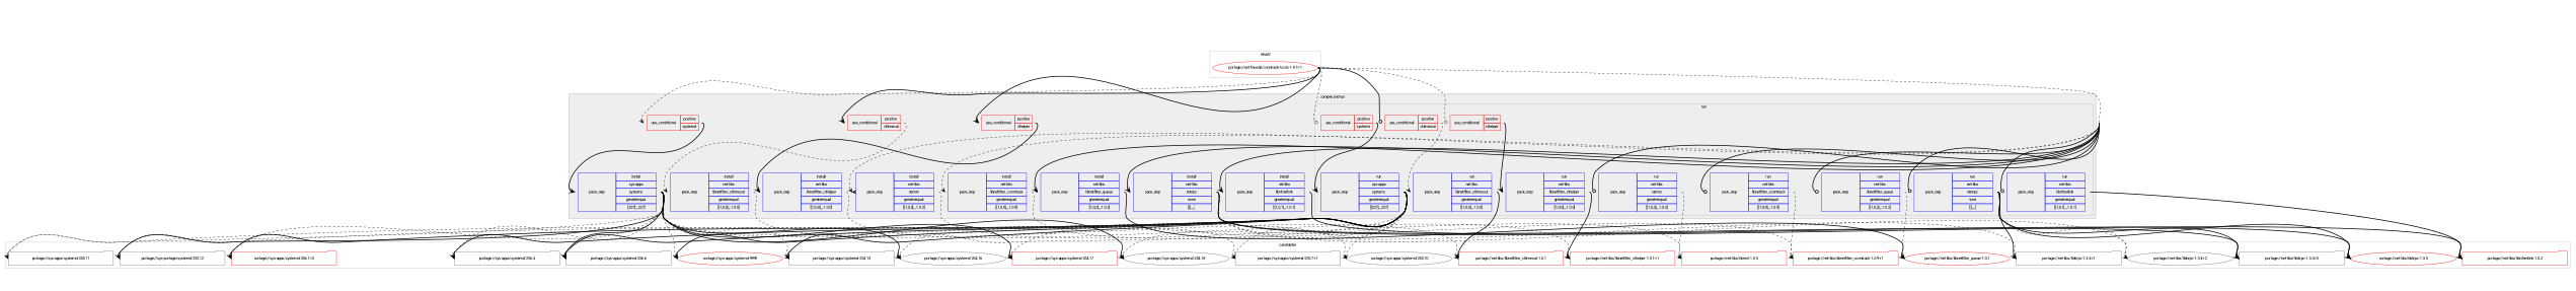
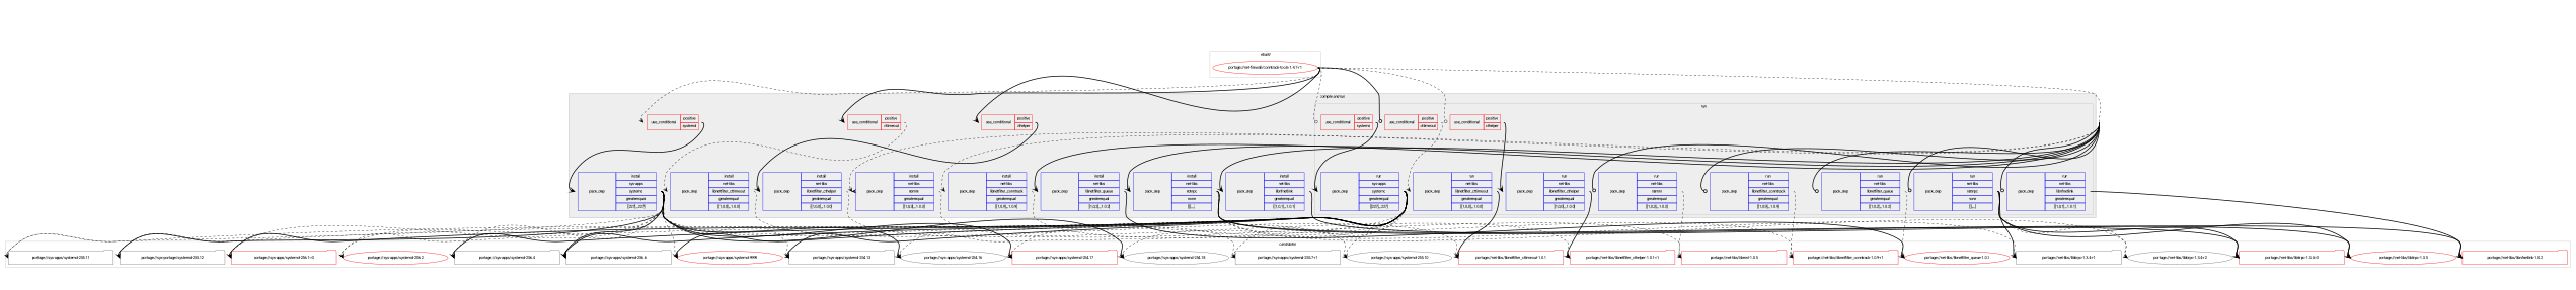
  digraph {
    compound=true
    concentrate=true
    fontname=Roboto
    fontsize=10
    newrank=true
    rankdir=TB
    ranksep=1.5
    node [color=red fontname=Roboto fontsize=10 shape=none]
    edge [arrowhead=vee fontname=Roboto headport=w style=bold tailport=e weight=100]
    n1 [label="portage://net-firewall/conntrack-tools-1.4.7-r1" shape=ellipse width=4]
    n2 [color=blue label=<<TABLE BORDER="0" CELLBORDER="1" CELLSPACING="0" CELLPADDING="4" WIDTH="220"><TR><TD ROWSPAN="6" CELLPADDING="30">pack_dep</TD></TR><TR><TD WIDTH="110">install</TD></TR><TR><TD>net-libs</TD></TR><TR><TD>libnetfilter_cthelper</TD></TR><TR><TD>greaterequal</TD></TR><TR><TD>[[1,0,0],,,1.0.0]</TD></TR></TABLE>>]
    n3 [label=<<TABLE BORDER="0" CELLBORDER="1" CELLSPACING="0" CELLPADDING="4"><TR><TD ROWSPAN="3" CELLPADDING="10">use_conditional</TD></TR><TR><TD>positive</TD></TR><TR><TD>cthelper</TD></TR></TABLE>>]
    n4 [color=blue label=<<TABLE BORDER="0" CELLBORDER="1" CELLSPACING="0" CELLPADDING="4" WIDTH="220"><TR><TD ROWSPAN="6" CELLPADDING="30">pack_dep</TD></TR><TR><TD WIDTH="110">install</TD></TR><TR><TD>net-libs</TD></TR><TR><TD>libnetfilter_cttimeout</TD></TR><TR><TD>greaterequal</TD></TR><TR><TD>[[1,0,0],,,1.0.0]</TD></TR></TABLE>>]
    n5 [label=<<TABLE BORDER="0" CELLBORDER="1" CELLSPACING="0" CELLPADDING="4"><TR><TD ROWSPAN="3" CELLPADDING="10">use_conditional</TD></TR><TR><TD>positive</TD></TR><TR><TD>cttimeout</TD></TR></TABLE>>]
    n6 [color=blue label=<<TABLE BORDER="0" CELLBORDER="1" CELLSPACING="0" CELLPADDING="4" WIDTH="220"><TR><TD ROWSPAN="6" CELLPADDING="30">pack_dep</TD></TR><TR><TD WIDTH="110">install</TD></TR><TR><TD>sys-apps</TD></TR><TR><TD>systemd</TD></TR><TR><TD>greaterequal</TD></TR><TR><TD>[[227],,,227]</TD></TR></TABLE>>]
    n7 [label=<<TABLE BORDER="0" CELLBORDER="1" CELLSPACING="0" CELLPADDING="4"><TR><TD ROWSPAN="3" CELLPADDING="10">use_conditional</TD></TR><TR><TD>positive</TD></TR><TR><TD>systemd</TD></TR></TABLE>>]
    n8 [color=blue label=<<TABLE BORDER="0" CELLBORDER="1" CELLSPACING="0" CELLPADDING="4" WIDTH="220"><TR><TD ROWSPAN="6" CELLPADDING="30">pack_dep</TD></TR><TR><TD WIDTH="110">install</TD></TR><TR><TD>net-libs</TD></TR><TR><TD>libmnl</TD></TR><TR><TD>greaterequal</TD></TR><TR><TD>[[1,0,3],,,1.0.3]</TD></TR></TABLE>>]
    n9 [color=blue label=<<TABLE BORDER="0" CELLBORDER="1" CELLSPACING="0" CELLPADDING="4" WIDTH="220"><TR><TD ROWSPAN="6" CELLPADDING="30">pack_dep</TD></TR><TR><TD WIDTH="110">install</TD></TR><TR><TD>net-libs</TD></TR><TR><TD>libnetfilter_conntrack</TD></TR><TR><TD>greaterequal</TD></TR><TR><TD>[[1,0,9],,,1.0.9]</TD></TR></TABLE>>]
    n10 [color=blue label=<<TABLE BORDER="0" CELLBORDER="1" CELLSPACING="0" CELLPADDING="4" WIDTH="220"><TR><TD ROWSPAN="6" CELLPADDING="30">pack_dep</TD></TR><TR><TD WIDTH="110">install</TD></TR><TR><TD>net-libs</TD></TR><TR><TD>libnetfilter_queue</TD></TR><TR><TD>greaterequal</TD></TR><TR><TD>[[1,0,2],,,1.0.2]</TD></TR></TABLE>>]
    n11 [color=blue label=<<TABLE BORDER="0" CELLBORDER="1" CELLSPACING="0" CELLPADDING="4" WIDTH="220"><TR><TD ROWSPAN="6" CELLPADDING="30">pack_dep</TD></TR><TR><TD WIDTH="110">install</TD></TR><TR><TD>net-libs</TD></TR><TR><TD>libnfnetlink</TD></TR><TR><TD>greaterequal</TD></TR><TR><TD>[[1,0,1],,,1.0.1]</TD></TR></TABLE>>]
    n12 [color=blue label=<<TABLE BORDER="0" CELLBORDER="1" CELLSPACING="0" CELLPADDING="4" WIDTH="220"><TR><TD ROWSPAN="6" CELLPADDING="30">pack_dep</TD></TR><TR><TD WIDTH="110">install</TD></TR><TR><TD>net-libs</TD></TR><TR><TD>libtirpc</TD></TR><TR><TD>none</TD></TR><TR><TD>[[],,,,]</TD></TR></TABLE>>]
    n13 [color=blue label=<<TABLE BORDER="0" CELLBORDER="1" CELLSPACING="0" CELLPADDING="4" WIDTH="220"><TR><TD ROWSPAN="6" CELLPADDING="30">pack_dep</TD></TR><TR><TD WIDTH="110">run</TD></TR><TR><TD>net-libs</TD></TR><TR><TD>libnetfilter_cthelper</TD></TR><TR><TD>greaterequal</TD></TR><TR><TD>[[1,0,0],,,1.0.0]</TD></TR></TABLE>>]
    n14 [label=<<TABLE BORDER="0" CELLBORDER="1" CELLSPACING="0" CELLPADDING="4"><TR><TD ROWSPAN="3" CELLPADDING="10">use_conditional</TD></TR><TR><TD>positive</TD></TR><TR><TD>cthelper</TD></TR></TABLE>>]
    n15 [color=blue label=<<TABLE BORDER="0" CELLBORDER="1" CELLSPACING="0" CELLPADDING="4" WIDTH="220"><TR><TD ROWSPAN="6" CELLPADDING="30">pack_dep</TD></TR><TR><TD WIDTH="110">run</TD></TR><TR><TD>net-libs</TD></TR><TR><TD>libnetfilter_cttimeout</TD></TR><TR><TD>greaterequal</TD></TR><TR><TD>[[1,0,0],,,1.0.0]</TD></TR></TABLE>>]
    n16 [label=<<TABLE BORDER="0" CELLBORDER="1" CELLSPACING="0" CELLPADDING="4"><TR><TD ROWSPAN="3" CELLPADDING="10">use_conditional</TD></TR><TR><TD>positive</TD></TR><TR><TD>cttimeout</TD></TR></TABLE>>]
    n17 [color=blue label=<<TABLE BORDER="0" CELLBORDER="1" CELLSPACING="0" CELLPADDING="4" WIDTH="220"><TR><TD ROWSPAN="6" CELLPADDING="30">pack_dep</TD></TR><TR><TD WIDTH="110">run</TD></TR><TR><TD>sys-apps</TD></TR><TR><TD>systemd</TD></TR><TR><TD>greaterequal</TD></TR><TR><TD>[[227],,,227]</TD></TR></TABLE>>]
    n18 [label=<<TABLE BORDER="0" CELLBORDER="1" CELLSPACING="0" CELLPADDING="4"><TR><TD ROWSPAN="3" CELLPADDING="10">use_conditional</TD></TR><TR><TD>positive</TD></TR><TR><TD>systemd</TD></TR></TABLE>>]
    n19 [color=blue label=<<TABLE BORDER="0" CELLBORDER="1" CELLSPACING="0" CELLPADDING="4" WIDTH="220"><TR><TD ROWSPAN="6" CELLPADDING="30">pack_dep</TD></TR><TR><TD WIDTH="110">run</TD></TR><TR><TD>net-libs</TD></TR><TR><TD>libmnl</TD></TR><TR><TD>greaterequal</TD></TR><TR><TD>[[1,0,3],,,1.0.3]</TD></TR></TABLE>>]
    n20 [color=blue label=<<TABLE BORDER="0" CELLBORDER="1" CELLSPACING="0" CELLPADDING="4" WIDTH="220"><TR><TD ROWSPAN="6" CELLPADDING="30">pack_dep</TD></TR><TR><TD WIDTH="110">run</TD></TR><TR><TD>net-libs</TD></TR><TR><TD>libnetfilter_conntrack</TD></TR><TR><TD>greaterequal</TD></TR><TR><TD>[[1,0,9],,,1.0.9]</TD></TR></TABLE>>]
    n21 [color=blue label=<<TABLE BORDER="0" CELLBORDER="1" CELLSPACING="0" CELLPADDING="4" WIDTH="220"><TR><TD ROWSPAN="6" CELLPADDING="30">pack_dep</TD></TR><TR><TD WIDTH="110">run</TD></TR><TR><TD>net-libs</TD></TR><TR><TD>libtirpc</TD></TR><TR><TD>none</TD></TR><TR><TD>[[],,,,]</TD></TR></TABLE>>]
    n22 [color=blue label=<<TABLE BORDER="0" CELLBORDER="1" CELLSPACING="0" CELLPADDING="4" WIDTH="220"><TR><TD ROWSPAN="6" CELLPADDING="30">pack_dep</TD></TR><TR><TD WIDTH="110">run</TD></TR><TR><TD>net-libs</TD></TR><TR><TD>libnetfilter_queue</TD></TR><TR><TD>greaterequal</TD></TR><TR><TD>[[1,0,2],,,1.0.2]</TD></TR></TABLE>>]
    n23 [color=blue label=<<TABLE BORDER="0" CELLBORDER="1" CELLSPACING="0" CELLPADDING="4" WIDTH="220"><TR><TD ROWSPAN="6" CELLPADDING="30">pack_dep</TD></TR><TR><TD WIDTH="110">run</TD></TR><TR><TD>net-libs</TD></TR><TR><TD>libnfnetlink</TD></TR><TR><TD>greaterequal</TD></TR><TR><TD>[[1,0,1],,,1.0.1]</TD></TR></TABLE>>]
    n24 [label="portage://net-libs/libnetfilter_cttimeout-1.0.1" shape=folder width=4]
    n25 [label="portage://net-libs/libnetfilter_cthelper-1.0.1-r1" shape=folder width=4]
    n26 [label="portage://sys-apps/systemd-9999" shape=ellipse width=4]
    n27 [color=gray40 label="portage://sys-apps/systemd-256.6" shape=folder width=4]
    n28 [color=gray40 label="portage://sys-apps/systemd-256.4" shape=folder width=4]
+   n29 [label="portage://sys-apps/systemd-256.2" shape=ellipse width=4]
    n30 [label="portage://sys-apps/systemd-256.1-r3" shape=folder width=4]
    n31 [color=gray40 label="portage://sys-portage/systemd-255.12" shape=folder width=4]
    n32 [color=gray40 label="portage://sys-apps/systemd-255.11" shape=folder width=4]
    n33 [color=gray40 label="portage://sys-apps/systemd-255.10" shape=ellipse width=4]
    n34 [color=gray40 label="portage://sys-apps/systemd-255.7-r1" shape=folder width=4]
    n35 [color=gray40 label="portage://sys-apps/systemd-254.18" shape=ellipse width=4]
    n36 [label="portage://sys-apps/systemd-254.17" shape=folder width=4]
    n37 [color=gray40 label="portage://sys-apps/systemd-254.16" shape=ellipse width=4]
    n38 [color=gray40 label="portage://sys-apps/systemd-254.13" shape=folder width=4]
    n39 [label="portage://net-libs/libmnl-1.0.5" shape=folder width=4]
    n40 [label="portage://net-libs/libnetfilter_conntrack-1.0.9-r1" shape=folder width=4]
    n41 [label="portage://net-libs/libnetfilter_queue-1.0.3" shape=ellipse width=4]
    n42 [label="portage://net-libs/libnfnetlink-1.0.2" shape=folder width=4]
    n43 [label="portage://net-libs/libtirpc-1.3.5" shape=ellipse width=4]
-   n44 [color=gray40 label="portage://net-libs/libtirpc-1.3.4-r3" shape=folder width=4]
+   n44 [label="portage://net-libs/libtirpc-1.3.4-r3" shape=folder width=4]
    n45 [color=gray40 label="portage://net-libs/libtirpc-1.3.4-r2" shape=ellipse width=4]
    n46 [color=gray40 label="portage://net-libs/libtirpc-1.3.4-r1" shape=folder width=4]
    subgraph cluster_1 {
      color=gray
      label=<<i>ebuild</i>>
      n1
    }
    subgraph cluster_2 {
      color=gray
      label=<<i>dependencies</i>>
      subgraph cluster_3 {
        color=gray
        fillcolor="#eeeeee"
        label=<<i>compile</i>>
        style=filled
        subgraph sub_4 {
          color=gray
          fillcolor="#eeeeee"
          label=<<i>compile</i>>
          style=filled
          n3
          subgraph sub_5 {
            color=gray
            fillcolor="#eeeeee"
            label=<<i>compile</i>>
            style=filled
            n2
          }
        }
        subgraph sub_6 {
          color=gray
          fillcolor="#eeeeee"
          label=<<i>compile</i>>
          style=filled
          n5
          subgraph sub_7 {
            color=gray
            fillcolor="#eeeeee"
            label=<<i>compile</i>>
            style=filled
            n4
          }
        }
        subgraph sub_8 {
          color=gray
          fillcolor="#eeeeee"
          label=<<i>compile</i>>
          style=filled
          n7
          subgraph sub_9 {
            color=gray
            fillcolor="#eeeeee"
            label=<<i>compile</i>>
            style=filled
            n6
          }
        }
        subgraph sub_10 {
          color=gray
          fillcolor="#eeeeee"
          label=<<i>compile</i>>
          style=filled
          n8
        }
        subgraph sub_11 {
          color=gray
          fillcolor="#eeeeee"
          label=<<i>compile</i>>
          style=filled
          n9
        }
        subgraph sub_12 {
          color=gray
          fillcolor="#eeeeee"
          label=<<i>compile</i>>
          style=filled
          n10
        }
        subgraph sub_13 {
          color=gray
          fillcolor="#eeeeee"
          label=<<i>compile</i>>
          style=filled
          n11
        }
        subgraph sub_14 {
          color=gray
          fillcolor="#eeeeee"
          label=<<i>compile</i>>
          style=filled
          n12
        }
      }
      subgraph cluster_15 {
        color=gray
        fillcolor="#eeeeee"
        label=<<i>compile and run</i>>
        style=filled
      }
      subgraph cluster_16 {
        color=gray
        fillcolor="#eeeeee"
        label=<<i>run</i>>
        style=filled
        subgraph sub_17 {
          color=gray
          fillcolor="#eeeeee"
          label=<<i>run</i>>
          style=filled
          n14
          subgraph sub_18 {
            color=gray
            fillcolor="#eeeeee"
            label=<<i>run</i>>
            style=filled
            n13
          }
        }
        subgraph sub_19 {
          color=gray
          fillcolor="#eeeeee"
          label=<<i>run</i>>
          style=filled
          n16
          subgraph sub_20 {
            color=gray
            fillcolor="#eeeeee"
            label=<<i>run</i>>
            style=filled
            n15
          }
        }
        subgraph sub_21 {
          color=gray
          fillcolor="#eeeeee"
          label=<<i>run</i>>
          style=filled
          n18
          subgraph sub_22 {
            color=gray
            fillcolor="#eeeeee"
            label=<<i>run</i>>
            style=filled
            n17
          }
        }
        subgraph sub_23 {
          color=gray
          fillcolor="#eeeeee"
          label=<<i>run</i>>
          style=filled
          n19
        }
        subgraph sub_24 {
          color=gray
          fillcolor="#eeeeee"
          label=<<i>run</i>>
          style=filled
          n20
        }
        subgraph sub_25 {
          color=gray
          fillcolor="#eeeeee"
          label=<<i>run</i>>
          style=filled
          n21
        }
        subgraph sub_26 {
          color=gray
          fillcolor="#eeeeee"
          label=<<i>run</i>>
          style=filled
          n22
        }
        subgraph sub_27 {
          color=gray
          fillcolor="#eeeeee"
          label=<<i>run</i>>
          style=filled
          n23
        }
      }
    }
    subgraph cluster_28 {
      color=gray
      label=<<i>candidates</i>>
      rank=same
      subgraph sub_29 {
        color=black
        label=<<i>candidates</i>>
        nodesep=1
        rank=same
        n25
      }
      subgraph sub_30 {
        color=black
        label=<<i>candidates</i>>
        nodesep=1
        rank=same
        n24
      }
      subgraph sub_31 {
        color=black
        label=<<i>candidates</i>>
        nodesep=1
        rank=same
        n25
      }
      subgraph sub_32 {
        color=black
        label=<<i>candidates</i>>
        nodesep=1
        rank=same
        n26
        n27
        n28
+       n29
        n30
        n31
        n32
        n33
        n34
        n35
        n36
        n37
        n38
      }
      subgraph sub_33 {
        color=black
        label=<<i>candidates</i>>
        nodesep=1
        rank=same
        n39
      }
      subgraph sub_34 {
        color=black
        label=<<i>candidates</i>>
        nodesep=1
        rank=same
        n40
      }
      subgraph sub_35 {
        color=black
        label=<<i>candidates</i>>
        nodesep=1
        rank=same
        n41
      }
      subgraph sub_36 {
        color=black
        label=<<i>candidates</i>>
        nodesep=1
        rank=same
        n42
      }
      subgraph sub_37 {
        color=black
        label=<<i>candidates</i>>
        nodesep=1
        rank=same
        n43
        n44
        n45
        n46
      }
      subgraph sub_38 {
        color=black
        label=<<i>candidates</i>>
        nodesep=1
        rank=same
        n24
      }
      subgraph sub_39 {
        color=black
        label=<<i>candidates</i>>
        nodesep=1
        rank=same
        n26
        n27
        n28
+       n29
        n30
        n31
        n32
        n33
        n34
        n35
        n36
        n37
        n38
      }
      subgraph sub_40 {
        color=black
        label=<<i>candidates</i>>
        nodesep=1
        rank=same
        n39
      }
      subgraph sub_41 {
        color=black
        label=<<i>candidates</i>>
        nodesep=1
        rank=same
        n40
      }
      subgraph sub_42 {
        color=black
        label=<<i>candidates</i>>
        nodesep=1
        rank=same
        n41
      }
      subgraph sub_43 {
        color=black
        label=<<i>candidates</i>>
        nodesep=1
        rank=same
        n42
      }
      subgraph sub_44 {
        color=black
        label=<<i>candidates</i>>
        nodesep=1
        rank=same
        n43
        n44
        n45
        n46
      }
    }
    n1 -> n3 [weight=20]
    n1 -> n5 [weight=20]
    n1 -> n7 [style=dashed weight=20]
    n1 -> n8 [style=dashed weight=20]
    n1 -> n9 [style=dashed weight=20]
    n1 -> n10 [weight=20]
    n1 -> n11 [weight=20]
    n1 -> n12 [weight=20]
    n1 -> n14 [arrowhead=odot style=dashed weight=20]
    n1 -> n16 [arrowhead=odot weight=20]
    n1 -> n18 [arrowhead=odot style=dashed weight=20]
    n1 -> n19 [arrowhead=odot weight=20]
    n1 -> n20 [arrowhead=odot weight=20]
    n1 -> n21 [arrowhead=odot weight=20]
    n1 -> n22 [arrowhead=odot weight=20]
    n1 -> n23 [arrowhead=odot weight=20]
    n2 -> n25 [style=dashed]
    n3 -> n2 [weight=20]
    n4 -> n24 [style=dashed]
    n5 -> n4 [style=dashed weight=20]
    n6 -> n26 [style=dashed]
    n6 -> n27
    n6 -> n28 [style=dashed]
+   n6 -> n29 [style=dashed]
    n6 -> n30 [style=dashed]
    n6 -> n31
    n6 -> n32 [style=dashed]
    n6 -> n33 [style=dashed]
    n6 -> n34 [style=dashed]
    n6 -> n35
    n6 -> n36
    n6 -> n37
    n6 -> n38 [style=dashed]
    n7 -> n6 [weight=20]
    n8 -> n39 [style=dashed]
    n9 -> n40 [style=dashed]
    n10 -> n41
    n11 -> n42
    n12 -> n43
    n12 -> n44
    n12 -> n45 [style=dashed]
    n12 -> n46 [style=dashed]
    n13 -> n25
    n14 -> n13 [weight=20]
    n15 -> n24
    n16 -> n15 [style=dashed weight=20]
    n17 -> n26
    n17 -> n27
    n17 -> n28
+   n17 -> n29 [style=dashed]
    n17 -> n30
    n17 -> n31 [style=dashed]
    n17 -> n32 [style=dashed]
    n17 -> n33 [style=dashed]
    n17 -> n34 [style=dashed]
    n17 -> n35 [style=dashed]
    n17 -> n36 [style=dashed]
    n17 -> n37 [style=dashed]
    n17 -> n38
    n18 -> n17 [weight=20]
    n19 -> n39 [style=dashed]
    n20 -> n40 [style=dashed]
    n21 -> n43
    n21 -> n44
    n21 -> n45 [style=dashed]
    n21 -> n46
    n22 -> n41 [style=dashed]
    n23 -> n42
  }
